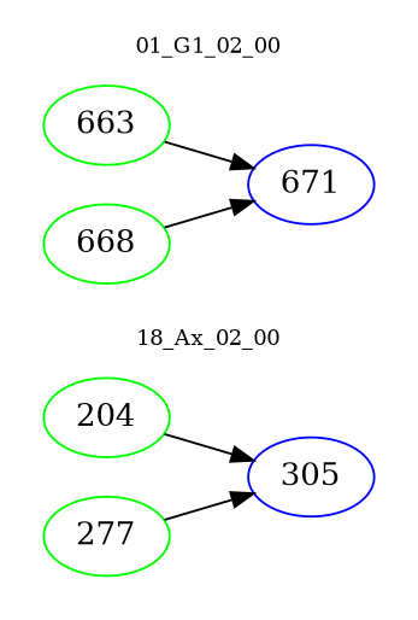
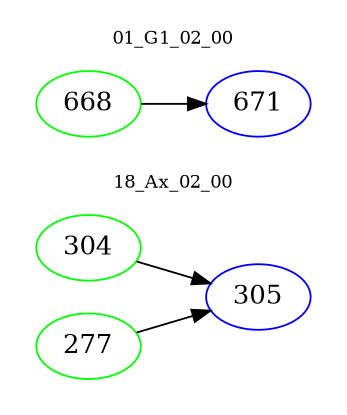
  digraph {
    rankdir=LR
    node [color=green]
    edge [color=black]
-   n1 [label=204]
+   n1 [label=304]
    n2 [color=blue label=305]
    n3 [label=277]
-   n4 [label=663]
    n5 [color=blue label=671]
    n6 [label=668]
    subgraph cluster_1 {
      color=white
      fontsize=10
      label="18_Ax_02_00"
      n1
      n2
      n3
    }
    subgraph cluster_2 {
      color=white
      fontsize=10
      label="01_G1_02_00"
-     n4
      n5
      n6
    }
    n1 -> n2
    n3 -> n2
-   n4 -> n5
    n6 -> n5
  }
